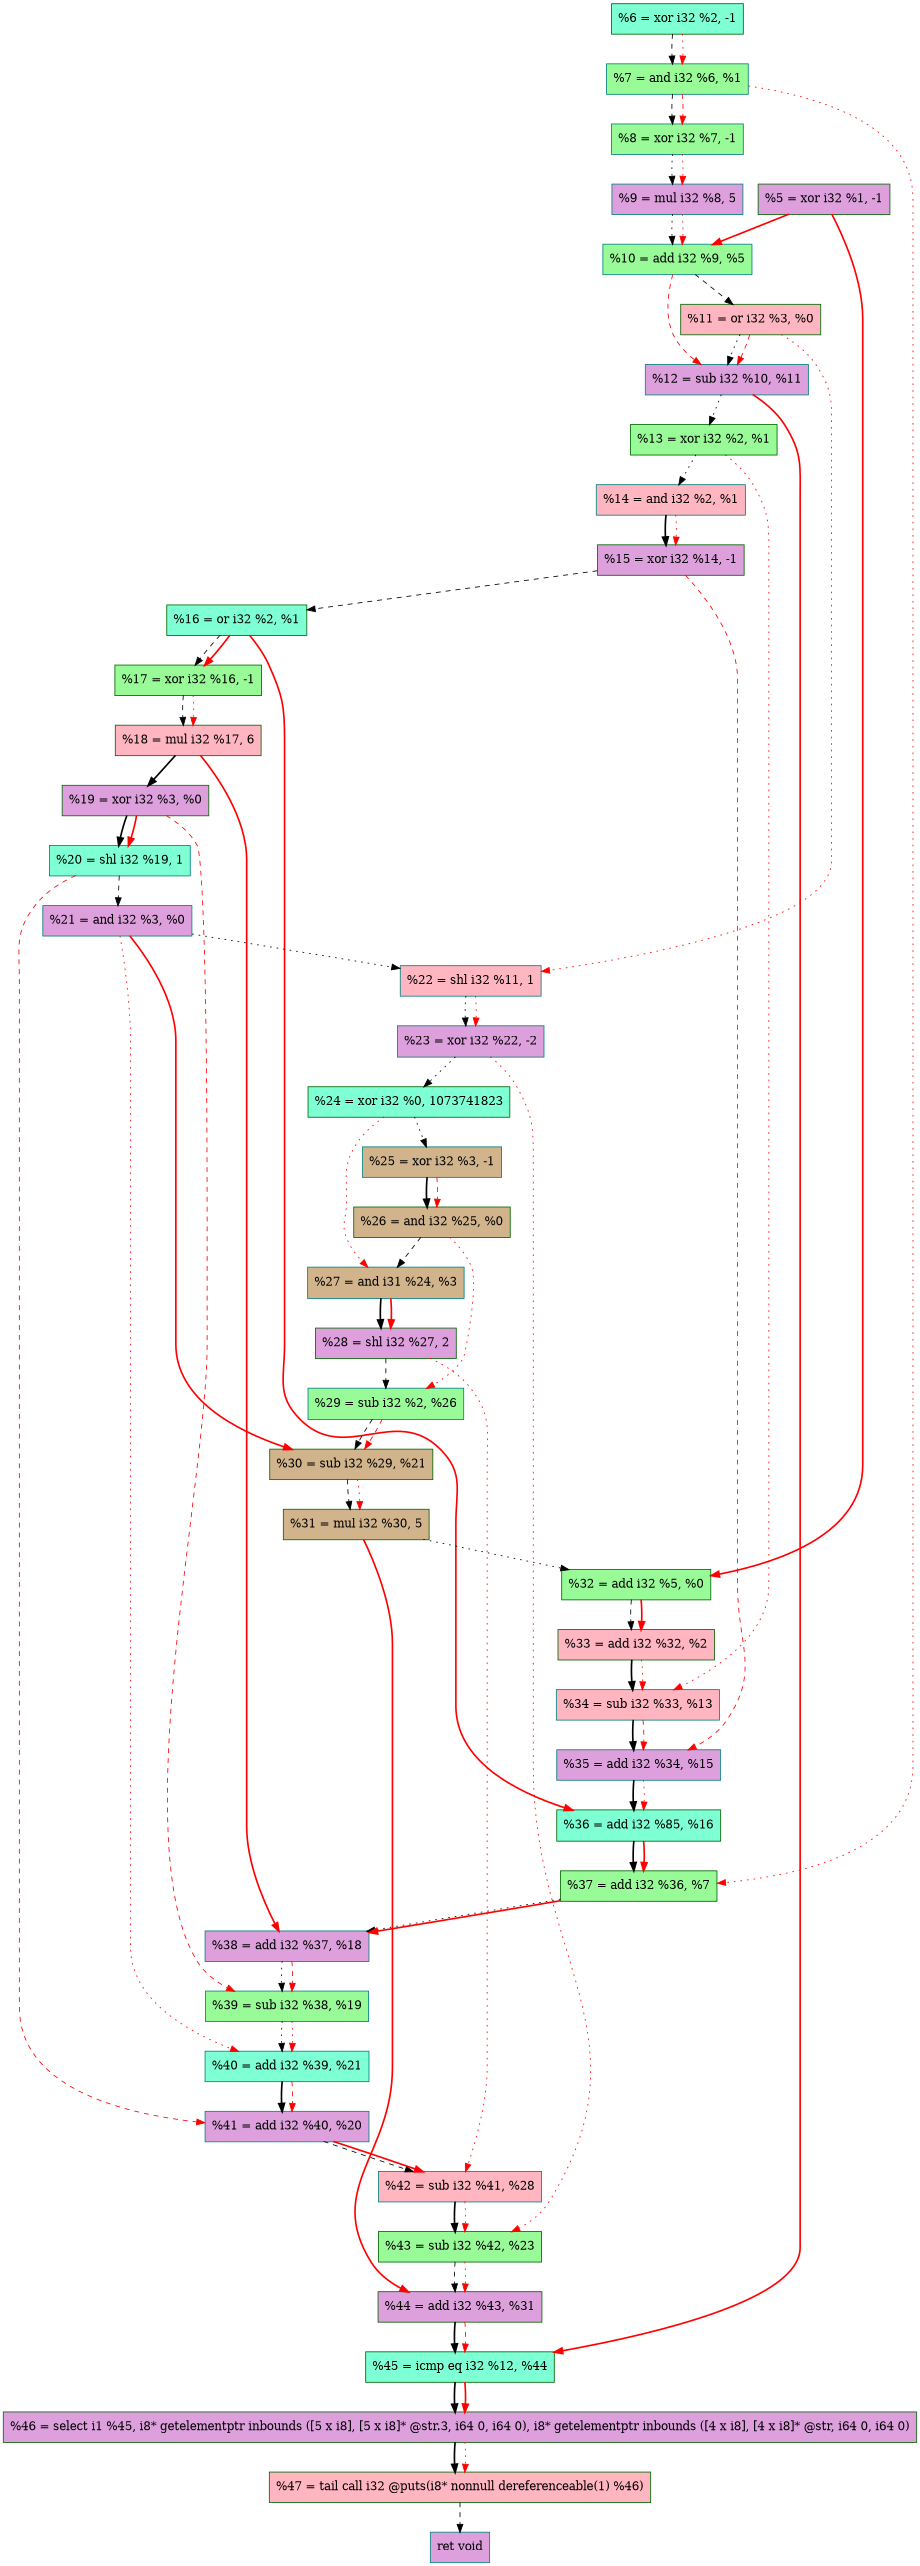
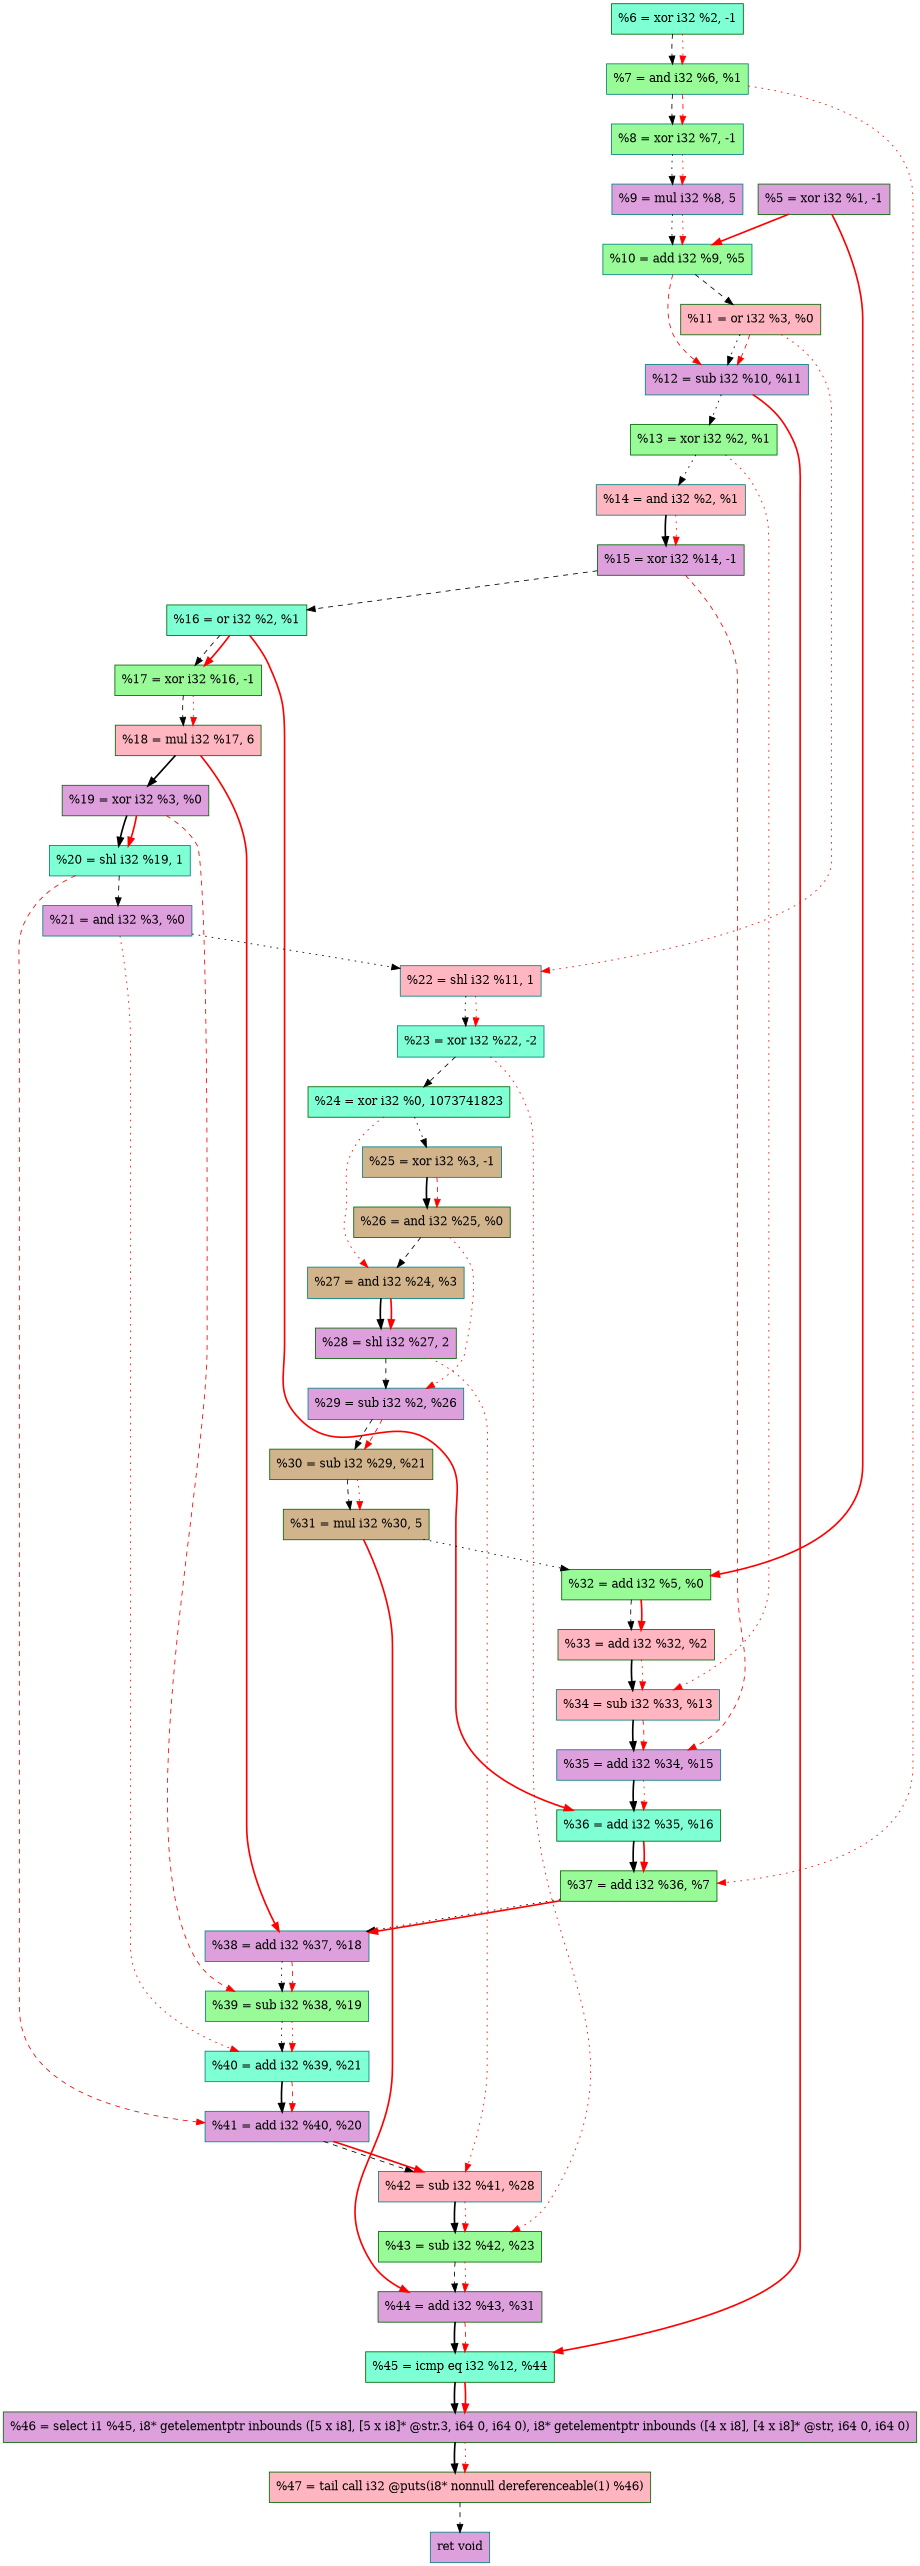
  digraph {
    fontname="DejaVu Serif"
    node [color=darkgreen fillcolor=plum fontname="DejaVu Serif" shape=record style=filled]
    edge [color=red fontname="DejaVu Serif" style=dotted]
    n1 [label="  %5 = xor i32 %1, -1"]
    n2 [color=teal fillcolor=palegreen label="  %10 = add i32 %9, %5"]
    n3 [fillcolor=palegreen label="  %32 = add i32 %5, %0"]
    n4 [fillcolor=aquamarine label="  %6 = xor i32 %2, -1"]
    n5 [color=teal fillcolor=palegreen label="  %7 = and i32 %6, %1"]
    n6 [fillcolor=lightpink label="  %11 = or i32 %3, %0"]
    n7 [color=teal label="  %12 = sub i32 %10, %11"]
    n8 [fillcolor=lightpink label="  %33 = add i32 %32, %2"]
    n9 [color=teal fillcolor=palegreen label="  %8 = xor i32 %7, -1"]
    n10 [fillcolor=palegreen label="  %37 = add i32 %36, %7"]
    n11 [color=teal label="  %9 = mul i32 %8, 5"]
    n12 [color=teal label="  %38 = add i32 %37, %18"]
    n13 [color=teal fillcolor=lightpink label="  %22 = shl i32 %11, 1"]
    n14 [fillcolor=palegreen label="  %13 = xor i32 %2, %1"]
    n15 [fillcolor=aquamarine label="  %45 = icmp eq i32 %12, %44"]
-   n16 [color=teal label="  %23 = xor i32 %22, -2"]
+   n16 [color=teal fillcolor=aquamarine label="  %23 = xor i32 %22, -2"]
    n17 [color=teal fillcolor=lightpink label="  %14 = and i32 %2, %1"]
    n18 [color=teal fillcolor=lightpink label="  %34 = sub i32 %33, %13"]
    n19 [label="  %46 = select i1 %45, i8* getelementptr inbounds ([5 x i8], [5 x i8]* @str.3, i64 0, i64 0), i8* getelementptr inbounds ([4 x i8], [4 x i8]* @str, i64 0, i64 0)"]
    n20 [label="  %15 = xor i32 %14, -1"]
    n21 [color=teal label="  %35 = add i32 %34, %15"]
    n22 [fillcolor=aquamarine label="  %16 = or i32 %2, %1"]
    n23 [fillcolor=palegreen label="  %17 = xor i32 %16, -1"]
-   n24 [fillcolor=aquamarine label="%36 = add i32 %85, %16"]
+   n24 [fillcolor=aquamarine label="  %36 = add i32 %35, %16"]
    n25 [fillcolor=lightpink label="  %18 = mul i32 %17, 6"]
    n26 [label="  %19 = xor i32 %3, %0"]
    n27 [color=teal fillcolor=aquamarine label="  %20 = shl i32 %19, 1"]
    n28 [color=teal fillcolor=palegreen label="  %39 = sub i32 %38, %19"]
    n29 [color=teal label="  %21 = and i32 %3, %0"]
    n30 [color=teal label="  %41 = add i32 %40, %20"]
    n31 [color=teal fillcolor=aquamarine label="  %40 = add i32 %39, %21"]
    n32 [fillcolor=tan label="  %30 = sub i32 %29, %21"]
    n33 [color=teal fillcolor=lightpink label="  %42 = sub i32 %41, %28"]
    n34 [fillcolor=tan label="  %31 = mul i32 %30, 5"]
    n35 [fillcolor=aquamarine label="  %24 = xor i32 %0, 1073741823"]
    n36 [fillcolor=palegreen label="  %43 = sub i32 %42, %23"]
    n37 [color=teal fillcolor=tan label="  %25 = xor i32 %3, -1"]
-   n38 [color=teal fillcolor=tan label="%27 = and i31 %24, %3"]
+   n38 [color=teal fillcolor=tan label="  %27 = and i32 %24, %3"]
    n39 [label="  %44 = add i32 %43, %31"]
    n40 [fillcolor=tan label="  %26 = and i32 %25, %0"]
    n41 [label="  %28 = shl i32 %27, 2"]
-   n42 [color=teal fillcolor=palegreen label="  %29 = sub i32 %2, %26"]
+   n42 [color=teal label="  %29 = sub i32 %2, %26"]
    n43 [fillcolor=lightpink label="  %47 = tail call i32 @puts(i8* nonnull dereferenceable(1) %46)"]
    n44 [color=teal label="  ret void"]
    n1 -> n2 [style=bold]
    n1 -> n3 [style=bold]
    n2 -> n6 [style=dashed color=""]
    n2 -> n7 [style=dashed]
    n3 -> n8 [style=dashed color=""]
    n3 -> n8 [style=bold]
    n4 -> n5 [style=dashed color=""]
    n4 -> n5
    n5 -> n9 [style=dashed color=""]
    n5 -> n9 [style=dashed]
    n5 -> n10
    n6 -> n7 [color=""]
    n6 -> n7 [style=dashed]
    n6 -> n13
    n7 -> n14 [color=""]
    n7 -> n15 [style=bold]
    n8 -> n18 [style=bold color=""]
    n8 -> n18
    n9 -> n11 [color=""]
    n9 -> n11
    n10 -> n12 [color=""]
    n10 -> n12 [style=bold]
    n11 -> n2 [color=""]
    n11 -> n2
    n12 -> n28 [color=""]
    n12 -> n28 [style=dashed]
    n13 -> n16 [color=""]
    n13 -> n16
    n14 -> n17 [color=""]
    n14 -> n18
    n15 -> n19 [style=bold color=""]
    n15 -> n19 [style=bold]
-   n16 -> n35 [color=""]
+   n16 -> n35 [style=dashed color=""]
    n16 -> n36
    n17 -> n20 [style=bold color=""]
    n17 -> n20
    n18 -> n21 [style=bold color=""]
    n18 -> n21 [style=dashed]
    n19 -> n43 [style=bold color=""]
    n19 -> n43
    n20 -> n21 [style=dashed]
    n20 -> n22 [style=dashed color=""]
    n21 -> n24 [style=bold color=""]
    n21 -> n24
    n22 -> n23 [style=dashed color=""]
    n22 -> n23 [style=bold]
    n22 -> n24 [style=bold]
    n23 -> n25 [style=dashed color=""]
    n23 -> n25
    n24 -> n10 [style=bold color=""]
    n24 -> n10 [style=bold]
    n25 -> n12 [style=bold]
    n25 -> n26 [style=bold color=""]
    n26 -> n27 [style=bold color=""]
    n26 -> n27 [style=bold]
    n26 -> n28 [style=dashed]
    n27 -> n29 [style=dashed color=""]
    n27 -> n30 [style=dashed]
    n28 -> n31 [color=""]
    n28 -> n31
    n29 -> n13 [color=""]
    n29 -> n31
-   n29 -> n32 [style=bold]
    n30 -> n33 [style=dashed color=""]
    n30 -> n33 [style=bold]
    n31 -> n30 [style=bold color=""]
    n31 -> n30 [style=dashed]
    n32 -> n34 [style=dashed color=""]
    n32 -> n34
    n33 -> n36 [style=bold color=""]
    n33 -> n36
    n34 -> n3 [color=""]
    n34 -> n39 [style=bold]
    n35 -> n37 [color=""]
    n35 -> n38
    n36 -> n39 [style=dashed color=""]
    n36 -> n39
    n37 -> n40 [style=bold color=""]
    n37 -> n40 [style=dashed]
    n38 -> n41 [style=bold color=""]
    n38 -> n41 [style=bold]
    n39 -> n15 [style=bold color=""]
    n39 -> n15 [style=dashed]
    n40 -> n38 [style=dashed color=""]
    n40 -> n42
    n41 -> n33
    n41 -> n42 [style=dashed color=""]
    n42 -> n32 [style=dashed color=""]
    n42 -> n32 [style=dashed]
    n43 -> n44 [style=dashed color=""]
  }
